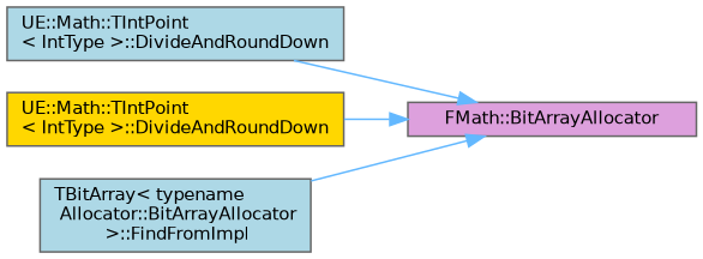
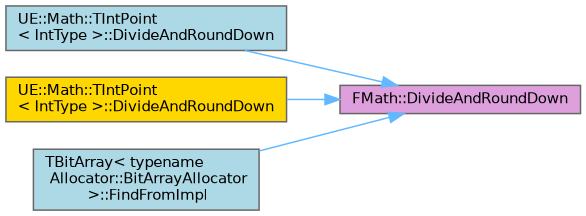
  digraph {
    rankdir=RL
    node [color=grey40 fillcolor=lightblue fontname=Helvetica fontsize=10 shape=box style=filled]
    edge [color=steelblue1 dir=back fontname=Helvetica fontsize=10 labelfontname=Helvetica labelfontsize=10 style=solid]
-   n1 [color=gray40 fillcolor=plum fontcolor=black height=0.2 label="FMath::BitArrayAllocator" width=0.4]
+   n1 [color=gray40 fillcolor=plum fontcolor=black height=0.2 label="FMath::DivideAndRoundDown" width=0.4]
    n2 [height=0.2 label="UE::Math::TIntPoint\l\< IntType \>::DivideAndRoundDown" width=0.4]
    n3 [fillcolor=gold height=0.2 label="UE::Math::TIntPoint\l\< IntType \>::DivideAndRoundDown" width=0.4]
    n4 [height=0.2 label="TBitArray\< typename\l Allocator::BitArrayAllocator\l \>::FindFromImpl" width=0.4]
    n1 -> n2
    n1 -> n3
    n1 -> n4
  }
